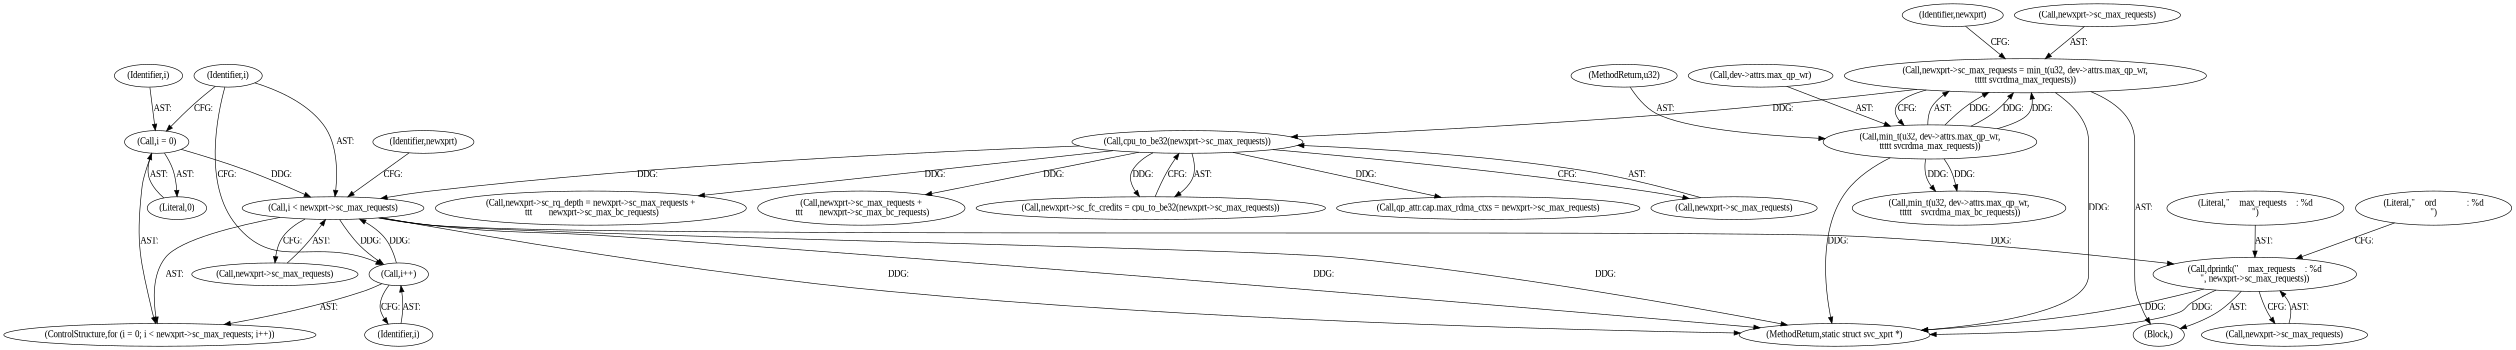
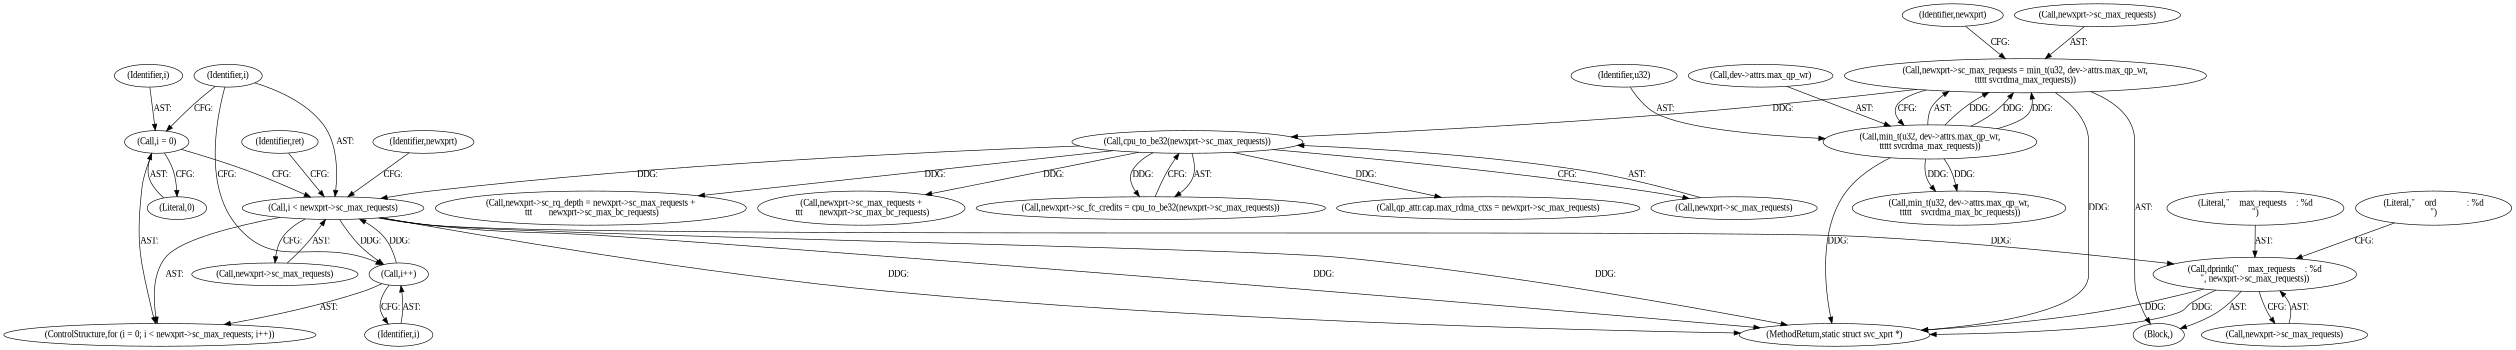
  digraph {
    fontname="Liberation Serif"
    node [fontname="Liberation Serif"]
    edge [fontname="Liberation Serif"]
    n1 [label="(Call,i < newxprt->sc_max_requests)"]
    n2 [label="(Call,i++)"]
    n3 [label="(Call,dprintk(\"    max_requests    : %d\n\", newxprt->sc_max_requests))"]
    n4 [label="(ControlStructure,for (i = 0; i < newxprt->sc_max_requests; i++))"]
    n5 [label="(MethodReturn,static struct svc_xprt *)"]
    n6 [label="(Call,newxprt->sc_max_requests)"]
    n7 [label="(Identifier,i)"]
    n8 [label="(Block,)"]
    n9 [label="(Call,newxprt->sc_max_requests)"]
    n10 [label="(Call,i = 0)"]
    n11 [label="(Literal,0)"]
    n12 [label="(Call,cpu_to_be32(newxprt->sc_max_requests))"]
    n13 [label="(Call,newxprt->sc_rq_depth = newxprt->sc_max_requests +\n \t\t\t       newxprt->sc_max_bc_requests)"]
    n14 [label="(Call,newxprt->sc_max_requests +\n \t\t\t       newxprt->sc_max_bc_requests)"]
    n15 [label="(Call,newxprt->sc_fc_credits = cpu_to_be32(newxprt->sc_max_requests))"]
    n16 [label="(Call,qp_attr.cap.max_rdma_ctxs = newxprt->sc_max_requests)"]
    n17 [label="(Call,newxprt->sc_max_requests)"]
    n18 [label="(Call,newxprt->sc_max_requests = min_t(u32, dev->attrs.max_qp_wr,\n\t\t\t\t\t svcrdma_max_requests))"]
    n19 [label="(Call,min_t(u32, dev->attrs.max_qp_wr,\n\t\t\t\t\t svcrdma_max_requests))"]
    n20 [label="(Call,min_t(u32, dev->attrs.max_qp_wr,\n \t\t\t\t\t    svcrdma_max_bc_requests))"]
    n21 [label="(Literal,\"    ord             : %d\n\")"]
    n22 [label="(Identifier,newxprt)"]
    n23 [label="(Identifier,i)"]
    n24 [label="(Identifier,newxprt)"]
    n25 [label="(Literal,\"    max_requests    : %d\n\")"]
    n26 [label="(Identifier,i)"]
-   n27 [label="(MethodReturn,u32)"]
+   n27 [label="(Identifier,u32)"]
+   n28 [label="(Identifier,ret)"]
    n29 [label="(Call,newxprt->sc_max_requests)"]
    n30 [label="(Call,dev->attrs.max_qp_wr)"]
    n1 -> n2 [label="DDG: "]
    n1 -> n3 [label="DDG: "]
    n1 -> n4 [label="AST: "]
    n1 -> n5 [label="DDG: "]
    n1 -> n5 [label="DDG: "]
    n1 -> n5 [label="DDG: "]
    n1 -> n6 [label="CFG: "]
    n2 -> n1 [label="DDG: "]
    n2 -> n4 [label="AST: "]
    n2 -> n7 [label="CFG: "]
    n3 -> n5 [label="DDG: "]
    n3 -> n5 [label="DDG: "]
    n3 -> n8 [label="AST: "]
    n3 -> n9 [label="CFG: "]
    n6 -> n1 [label="AST: "]
    n7 -> n2 [label="AST: "]
    n9 -> n3 [label="AST: "]
-   n10 -> n1 [label="DDG: "]
+   n10 -> n1 [label="CFG: "]
    n10 -> n4 [label="AST: "]
-   n10 -> n11 [label="AST: "]
+   n10 -> n11 [label="CFG: "]
    n11 -> n10 [label="AST: "]
    n12 -> n1 [label="DDG: "]
    n12 -> n13 [label="DDG: "]
    n12 -> n14 [label="DDG: "]
    n12 -> n15 [label="AST: "]
    n12 -> n15 [label="DDG: "]
    n12 -> n16 [label="DDG: "]
    n12 -> n17 [label="CFG: "]
    n15 -> n12 [label="CFG: "]
    n17 -> n12 [label="AST: "]
    n18 -> n5 [label="DDG: "]
    n18 -> n8 [label="AST: "]
    n18 -> n12 [label="DDG: "]
    n18 -> n19 [label="CFG: "]
    n19 -> n5 [label="DDG: "]
    n19 -> n18 [label="AST: "]
    n19 -> n18 [label="DDG: "]
    n19 -> n18 [label="DDG: "]
    n19 -> n18 [label="DDG: "]
    n19 -> n20 [label="DDG: "]
    n19 -> n20 [label="DDG: "]
    n21 -> n3 [label="CFG: "]
    n22 -> n18 [label="CFG: "]
    n23 -> n1 [label="AST: "]
    n23 -> n2 [label="CFG: "]
    n23 -> n10 [label="CFG: "]
    n24 -> n1 [label="CFG: "]
    n25 -> n3 [label="AST: "]
    n26 -> n10 [label="AST: "]
    n27 -> n19 [label="AST: "]
+   n28 -> n1 [label="CFG: "]
    n29 -> n18 [label="AST: "]
    n30 -> n19 [label="AST: "]
  }
